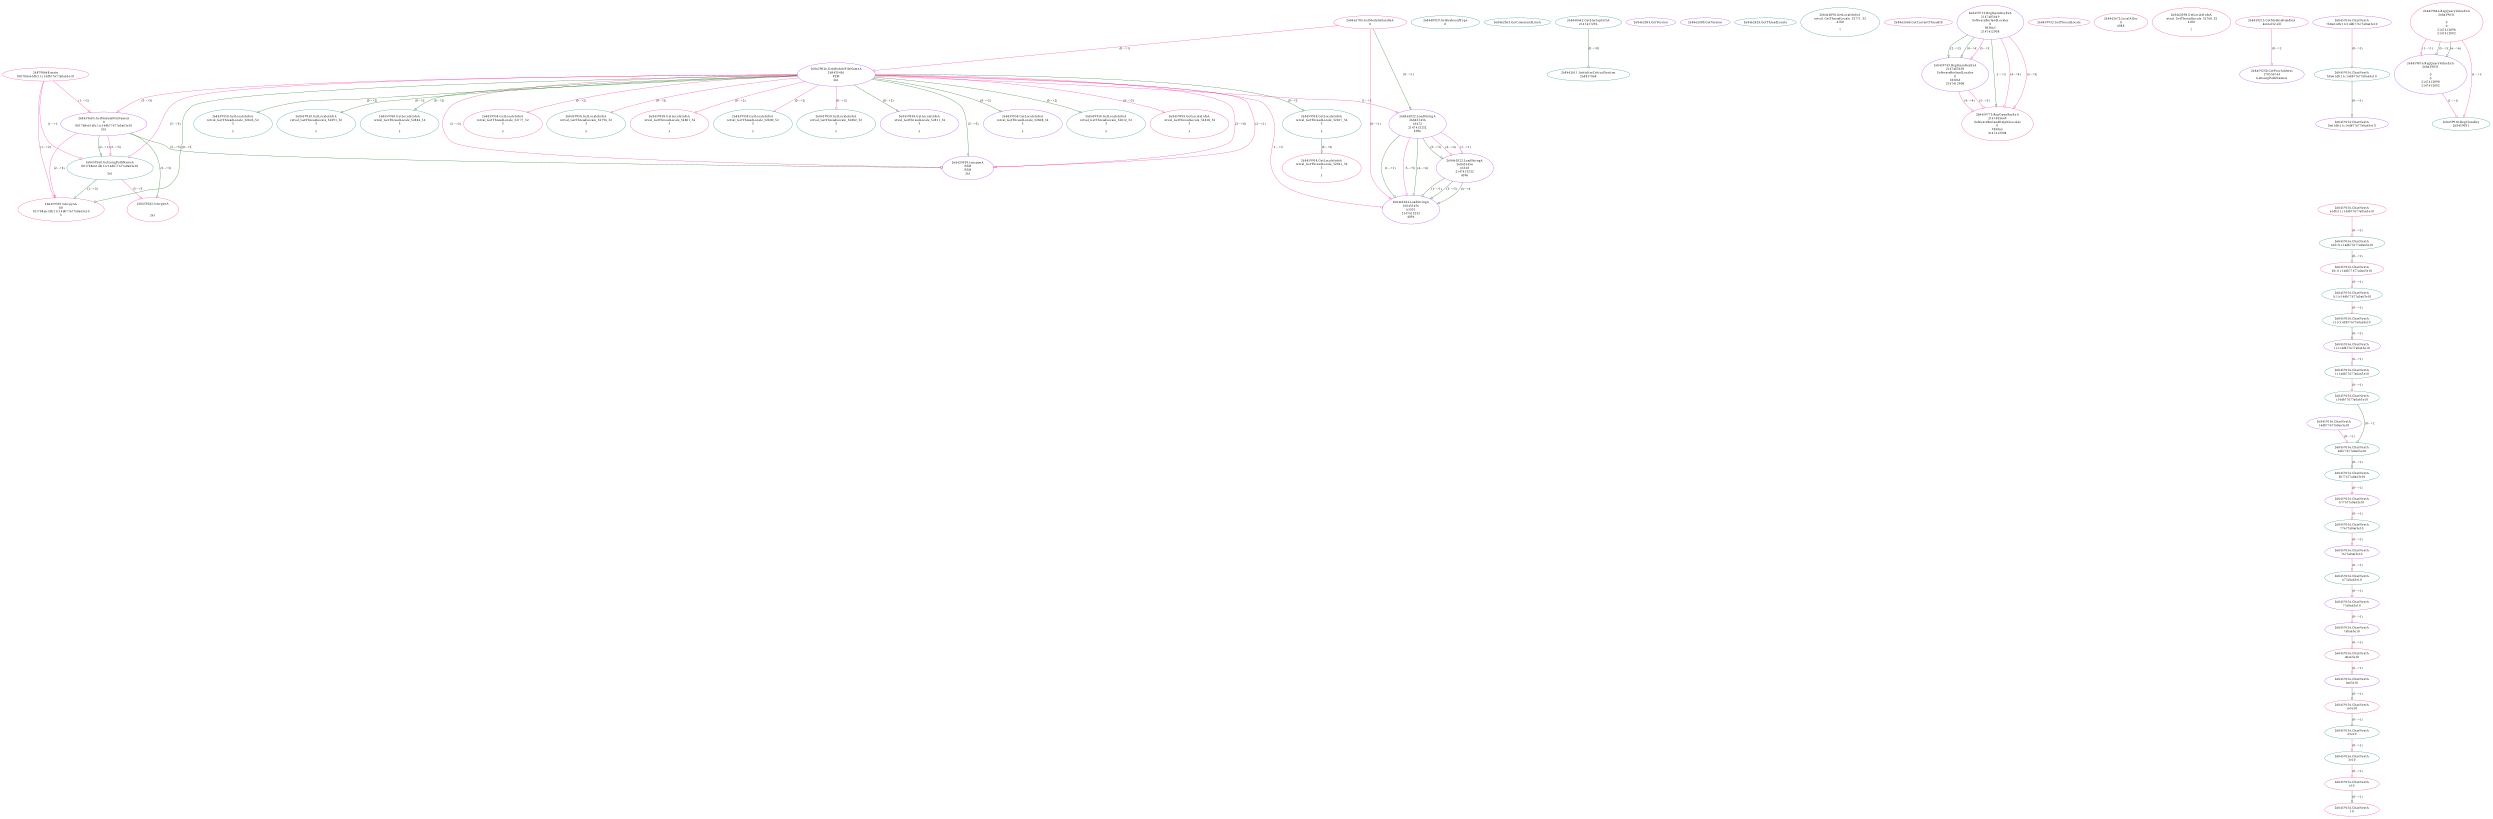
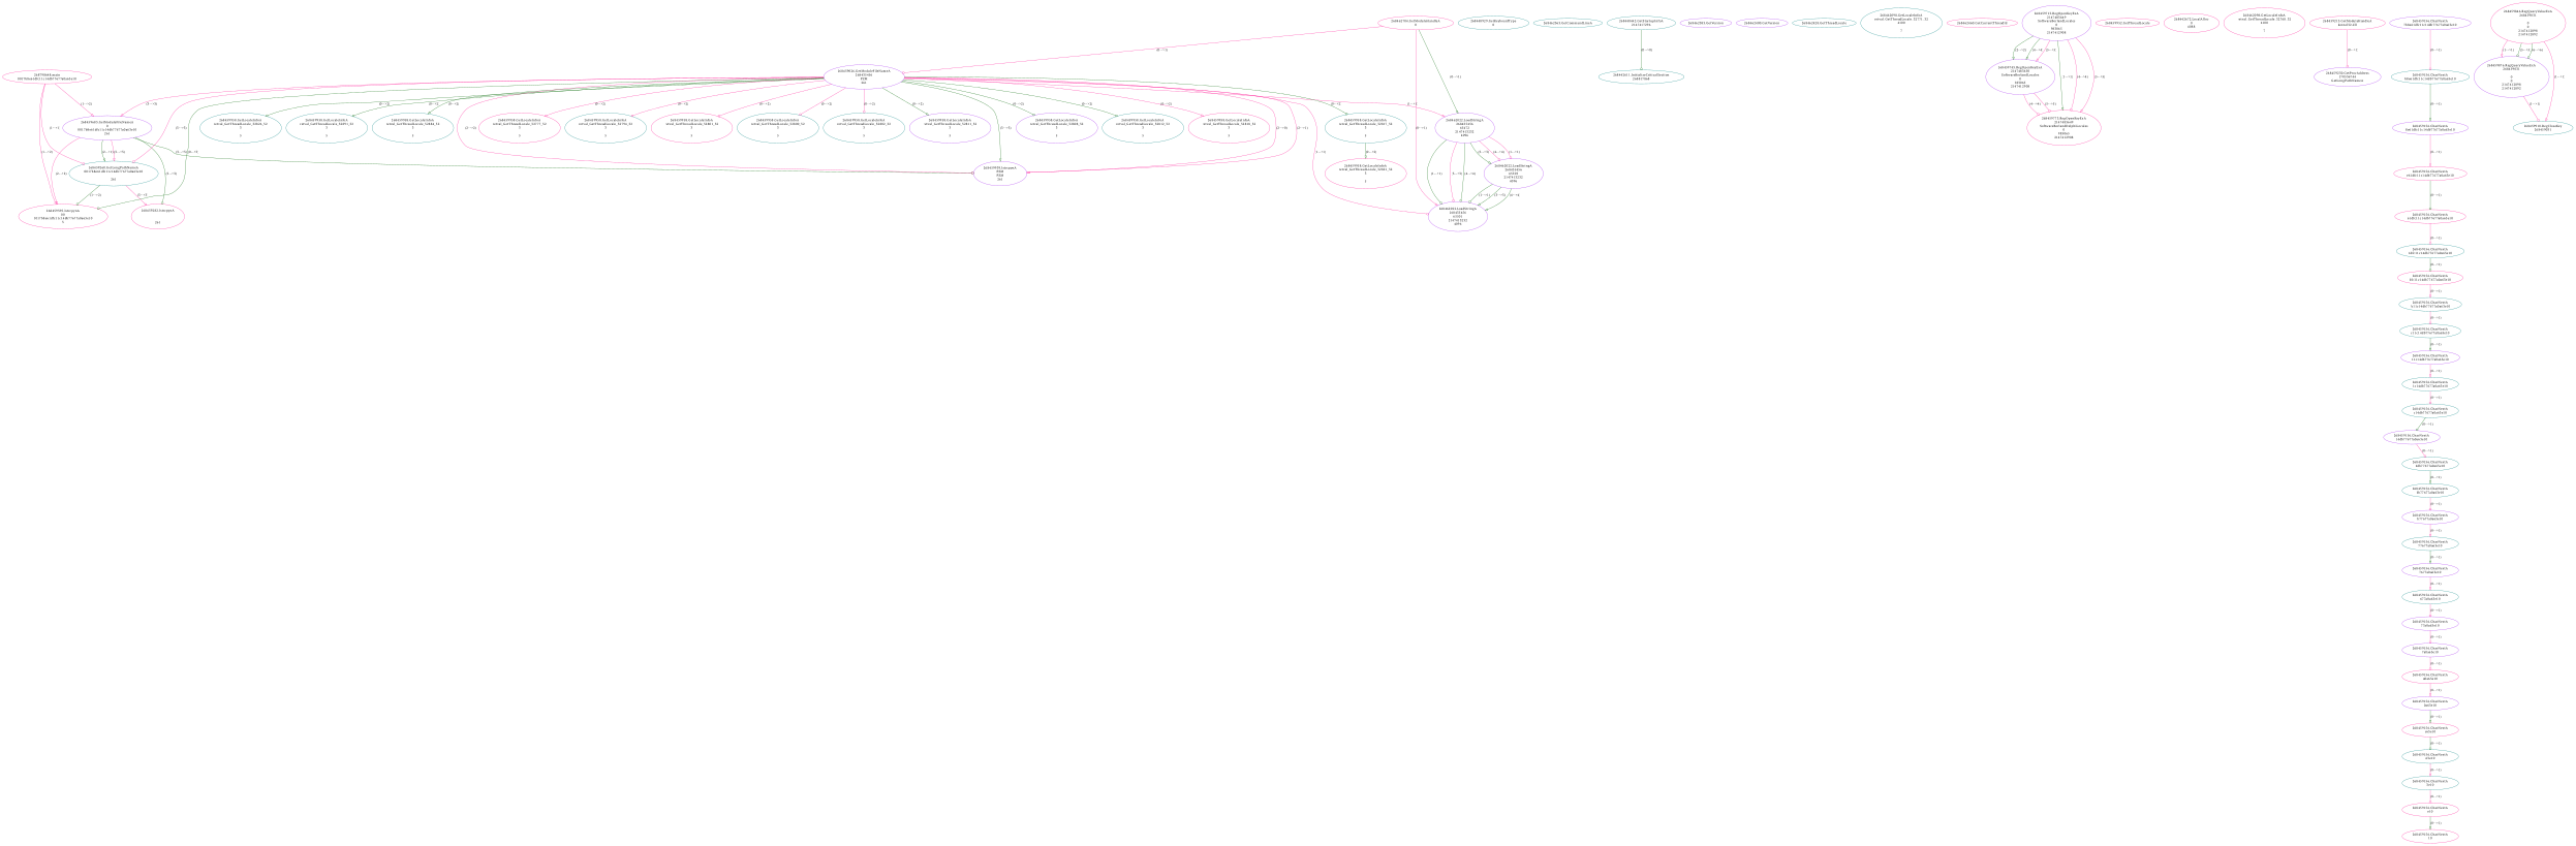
  digraph {
    fontname="PT Serif"
    node [color=teal fontname="PT Serif"]
    edge [arrowhead=odot color=deeppink fontname="PT Serif"]
    n1 [color=deeppink label="268798648.main\n0017b8e61dfc11c14db77677a0a63e10"]
    n2 [color=purple label="268459683.GetModuleFileNameA\n0\n0017b8e61dfc11c14db77677a0a63e10\n261"]
    n3 [label="268459260.GetLongPathNameA\n0017b8e61dfc11c14db77677a0a63e10\n\n261"]
    n4 [color=deeppink label="268459395.lstrcpynA\n00\n0017b8e61dfc11c14db77677a0a63e10\n3"]
    n5 [color=purple label="268459939.lstrcpynA\nPZM\nPZM\n261"]
    n6 [color=deeppink label="268459282.lstrcpynA\n\n\n261"]
    n7 [color=deeppink label="268462704.GetModuleHandleA\n0"]
    n8 [color=purple label="268459026.GetModuleFileNameA\n268435456\nPZM\n261"]
    n9 [color=purple label="268462022.LoadStringA\n268435456\n65472\n2147413232\n4096"]
    n10 [color=purple label="268462022.LoadStringA\n268435456\n65501\n2147413232\n4096"]
    n11 [label="268459958.GetLocaleInfoA\nretval_GetThreadLocale_32826_32\n3\n\n5"]
    n12 [label="268459958.GetLocaleInfoA\nretval_GetThreadLocale_32891_32\n3\n\n5"]
    n13 [label="268459958.GetLocaleInfoA\nretval_GetThreadLocale_32884_32\n3\n\n5"]
    n14 [color=deeppink label="268459958.GetLocaleInfoA\nretval_GetThreadLocale_32777_32\n3\n\n5"]
    n15 [label="268459958.GetLocaleInfoA\nretval_GetThreadLocale_32794_32\n3\n\n5"]
    n16 [color=deeppink label="268459958.GetLocaleInfoA\nretval_GetThreadLocale_32801_32\n3\n\n5"]
    n17 [label="268459958.GetLocaleInfoA\nretval_GetThreadLocale_32800_32\n3\n\n5"]
    n18 [label="268459958.GetLocaleInfoA\nretval_GetThreadLocale_32802_32\n3\n\n5"]
    n19 [color=purple label="268459958.GetLocaleInfoA\nretval_GetThreadLocale_32811_32\n3\n\n5"]
    n20 [color=purple label="268459958.GetLocaleInfoA\nretval_GetThreadLocale_32808_32\n3\n\n5"]
    n21 [label="268459958.GetLocaleInfoA\nretval_GetThreadLocale_32812_32\n3\n\n5"]
    n22 [color=deeppink label="268459958.GetLocaleInfoA\nretval_GetThreadLocale_32818_32\n3\n\n5"]
    n23 [label="268459958.GetLocaleInfoA\nretval_GetThreadLocale_32817_32\n3\n\n5"]
    n24 [color=purple label="268462022.LoadStringA\n268435456\n65503\n2147413232\n4096"]
    n25 [label="268448929.GetKeyboardType\n0"]
    n26 [label="268462363.GetCommandLineA\n"]
    n27 [label="268440442.GetStartupInfoA\n2147417296"]
    n28 [label="268442611.InitializeCriticalSection\n268817868"]
    n29 [color=purple label="268462383.GetVersion\n"]
    n30 [color=purple label="268462400.GetVersion\n"]
    n31 [label="268462428.GetThreadLocale\n"]
    n32 [label="268462098.GetLocaleInfoA\nretval_GetThreadLocale_32771_32\n4100\n\n7"]
    n33 [color=deeppink label="268462460.GetCurrentThreadId\n"]
    n34 [color=deeppink label="268459958.GetLocaleInfoA\nretval_GetThreadLocale_32821_32\n3\n\n5"]
    n35 [color=purple label="268459713.RegOpenKeyExA\n2147483649\nSoftware\Borland\Locales\n0\n983065\n2147412908"]
    n36 [color=purple label="268459743.RegOpenKeyExA\n2147483650\nSoftware\Borland\Locales\n0\n983065\n2147412908"]
    n37 [color=deeppink label="268459773.RegOpenKeyExA\n2147483649\nSoftware\Borland\Delphi\Locales\n0\n983065\n2147412908"]
    n38 [color=deeppink label="268459952.GetThreadLocale\n"]
    n39 [color=deeppink label="268442672.LocalAlloc\n0\n4088"]
    n40 [color=deeppink label="268462098.GetLocaleInfoA\nretval_GetThreadLocale_32768_32\n4100\n\n7"]
    n41 [color=deeppink label="268459213.GetModuleHandleA\nkernel32.dll"]
    n42 [color=purple label="268459230.GetProcAddress\n270536744\nGetLongPathNameA"]
    n43 [color=purple label="268459156.CharNextA\n7b8e61dfc11c14db77677a0a63e10"]
    n44 [label="268459156.CharNextA\nb8e61dfc11c14db77677a0a63e10"]
    n45 [color=purple label="268459156.CharNextA\n8e61dfc11c14db77677a0a63e10"]
+   n46 [color=deeppink label="268459156.CharNextA\ne61dfc11c14db77677a0a63e10"]
    n47 [color=deeppink label="268459156.CharNextA\n61dfc11c14db77677a0a63e10"]
    n48 [label="268459156.CharNextA\n1dfc11c14db77677a0a63e10"]
    n49 [color=deeppink label="268459156.CharNextA\ndfc11c14db77677a0a63e10"]
    n50 [label="268459156.CharNextA\nfc11c14db77677a0a63e10"]
    n51 [label="268459156.CharNextA\nc11c14db77677a0a63e10"]
    n52 [color=purple label="268459156.CharNextA\n11c14db77677a0a63e10"]
    n53 [label="268459156.CharNextA\n1c14db77677a0a63e10"]
    n54 [label="268459156.CharNextA\nc14db77677a0a63e10"]
    n55 [color=purple label="268459156.CharNextA\n14db77677a0a63e10"]
    n56 [label="268459156.CharNextA\n4db77677a0a63e10"]
    n57 [label="268459156.CharNextA\ndb77677a0a63e10"]
    n58 [color=purple label="268459156.CharNextA\nb77677a0a63e10"]
    n59 [label="268459156.CharNextA\n77677a0a63e10"]
    n60 [color=purple label="268459156.CharNextA\n7677a0a63e10"]
    n61 [label="268459156.CharNextA\n677a0a63e10"]
    n62 [color=purple label="268459156.CharNextA\n77a0a63e10"]
    n63 [color=purple label="268459156.CharNextA\n7a0a63e10"]
    n64 [color=deeppink label="268459156.CharNextA\na0a63e10"]
    n65 [color=purple label="268459156.CharNextA\n0a63e10"]
    n66 [color=deeppink label="268459846.RegQueryValueExA\n268459031\n\n0\n0\n2147412898\n2147412892"]
    n67 [color=purple label="268459876.RegQueryValueExA\n268459031\n\n0\n0\n2147412898\n2147412892"]
    n68 [label="268459910.RegCloseKey\n268459031"]
    n69 [color=deeppink label="268459156.CharNextA\na63e10"]
    n70 [label="268459156.CharNextA\n63e10"]
    n71 [label="268459156.CharNextA\n3e10"]
    n72 [color=deeppink label="268459156.CharNextA\ne10"]
    n73 [color=deeppink label="268459156.CharNextA\n10"]
    n1 -> n2 [arrowhead=onormal label="(1-->2)"]
    n1 -> n3 [label="(1-->1)"]
    n1 -> n4 [arrowhead=onormal label="(1-->2)"]
    n2 -> n3 [arrowhead=onormal color=darkgreen label="(2-->1)"]
    n2 -> n3 [arrowhead=onormal label="(3-->3)"]
    n2 -> n4 [arrowhead=onormal label="(2-->2)"]
    n2 -> n5 [color=darkgreen label="(3-->3)"]
    n2 -> n6 [color=darkgreen label="(3-->3)"]
    n3 -> n4 [color=darkgreen label="(1-->2)"]
    n3 -> n6 [label="(3-->3)"]
    n7 -> n8 [label="(0-->1)"]
    n7 -> n9 [arrowhead=onormal color=darkgreen label="(0-->1)"]
    n7 -> n10 [arrowhead=onormal label="(0-->1)"]
    n8 -> n2 [arrowhead=onormal label="(3-->3)"]
    n8 -> n3 [label="(3-->3)"]
    n8 -> n4 [color=darkgreen label="(0-->3)"]
    n8 -> n5 [arrowhead=onormal label="(2-->1)"]
    n8 -> n5 [label="(2-->2)"]
    n8 -> n5 [arrowhead=onormal color=darkgreen label="(3-->3)"]
    n8 -> n5 [arrowhead=onormal label="(2-->0)"]
    n8 -> n9 [arrowhead=onormal label="(1-->1)"]
    n8 -> n10 [label="(1-->1)"]
    n8 -> n11 [color=darkgreen label="(0-->2)"]
    n8 -> n12 [color=darkgreen label="(0-->2)"]
    n8 -> n13 [arrowhead=onormal color=darkgreen label="(0-->2)"]
    n8 -> n14 [label="(0-->2)"]
    n8 -> n15 [label="(0-->2)"]
    n8 -> n16 [label="(0-->2)"]
    n8 -> n17 [label="(0-->2)"]
    n8 -> n18 [label="(0-->2)"]
    n8 -> n19 [arrowhead=onormal color=darkgreen label="(0-->2)"]
    n8 -> n20 [color=darkgreen label="(0-->2)"]
    n8 -> n21 [color=darkgreen label="(0-->2)"]
    n8 -> n22 [arrowhead=onormal label="(0-->2)"]
    n8 -> n23 [color=darkgreen label="(0-->2)"]
    n9 -> n10 [color=darkgreen label="(1-->1)"]
    n9 -> n10 [label="(3-->3)"]
    n9 -> n10 [color=darkgreen label="(4-->4)"]
    n9 -> n24 [label="(1-->1)"]
    n9 -> n24 [arrowhead=onormal color=darkgreen label="(3-->3)"]
    n9 -> n24 [label="(4-->4)"]
    n23 -> n34 [arrowhead=onormal color=darkgreen label="(0-->2)"]
    n24 -> n10 [color=darkgreen label="(1-->1)"]
    n24 -> n10 [arrowhead=onormal color=darkgreen label="(3-->3)"]
    n24 -> n10 [arrowhead=onormal color=darkgreen label="(4-->4)"]
    n27 -> n28 [color=darkgreen label="(0-->0)"]
    n35 -> n36 [arrowhead=onormal color=darkgreen label="(2-->2)"]
    n35 -> n36 [arrowhead=onormal color=darkgreen label="(4-->4)"]
    n35 -> n36 [arrowhead=onormal label="(5-->5)"]
    n35 -> n37 [arrowhead=onormal color=darkgreen label="(1-->1)"]
    n35 -> n37 [label="(4-->4)"]
    n35 -> n37 [arrowhead=onormal label="(5-->5)"]
    n36 -> n37 [label="(4-->4)"]
    n36 -> n37 [label="(5-->5)"]
    n41 -> n42 [label="(0-->1)"]
    n43 -> n44 [label="(0-->1)"]
    n44 -> n45 [arrowhead=onormal color=darkgreen label="(0-->1)"]
+   n45 -> n46 [arrowhead=onormal label="(0-->1)"]
+   n46 -> n47 [color=darkgreen label="(0-->1)"]
    n47 -> n48 [label="(0-->1)"]
    n48 -> n49 [color=darkgreen label="(0-->1)"]
    n49 -> n50 [arrowhead=onormal label="(0-->1)"]
    n50 -> n51 [label="(0-->1)"]
    n51 -> n52 [arrowhead=onormal color=darkgreen label="(0-->1)"]
    n52 -> n53 [arrowhead=onormal label="(0-->1)"]
    n53 -> n54 [label="(0-->1)"]
-   n54 -> n56 [color=darkgreen label="(0-->1)"]
+   n54 -> n55 [color=darkgreen label="(0-->1)"]
    n55 -> n56 [label="(0-->1)"]
    n56 -> n57 [arrowhead=onormal color=darkgreen label="(0-->1)"]
    n57 -> n58 [label="(0-->1)"]
    n58 -> n59 [arrowhead=onormal label="(0-->1)"]
-   n59 -> n60 [arrowhead=onormal label="(0-->1)"]
+   n59 -> n60 [arrowhead=onormal color=darkgreen label="(0-->1)"]
    n60 -> n61 [arrowhead=onormal label="(0-->1)"]
    n61 -> n62 [label="(0-->1)"]
    n62 -> n63 [label="(0-->1)"]
    n63 -> n64 [label="(0-->1)"]
    n64 -> n65 [arrowhead=onormal label="(0-->1)"]
    n65 -> n69 [arrowhead=onormal color=darkgreen label="(0-->1)"]
    n66 -> n67 [arrowhead=onormal label="(1-->1)"]
    n66 -> n67 [color=darkgreen label="(5-->5)"]
    n66 -> n67 [color=darkgreen label="(6-->6)"]
    n66 -> n68 [arrowhead=onormal label="(1-->1)"]
    n67 -> n68 [label="(1-->1)"]
    n69 -> n70 [color=darkgreen label="(0-->1)"]
    n70 -> n71 [arrowhead=onormal label="(0-->1)"]
    n71 -> n72 [label="(0-->1)"]
    n72 -> n73 [arrowhead=onormal color=darkgreen label="(0-->1)"]
  }
